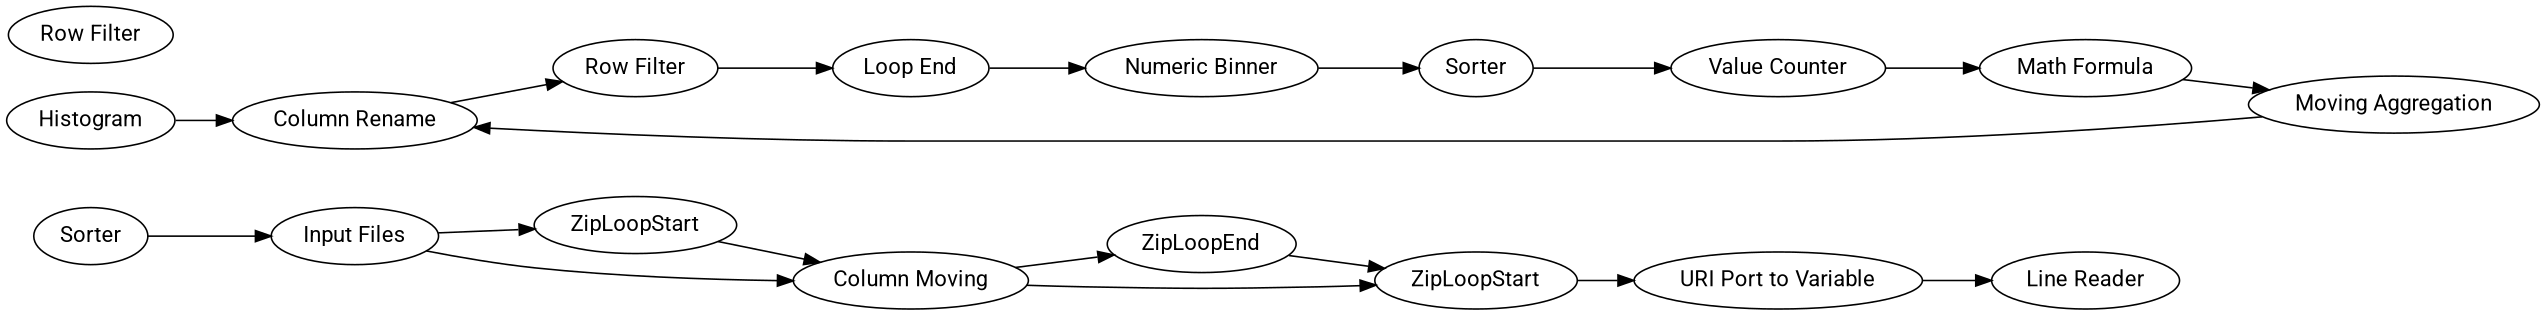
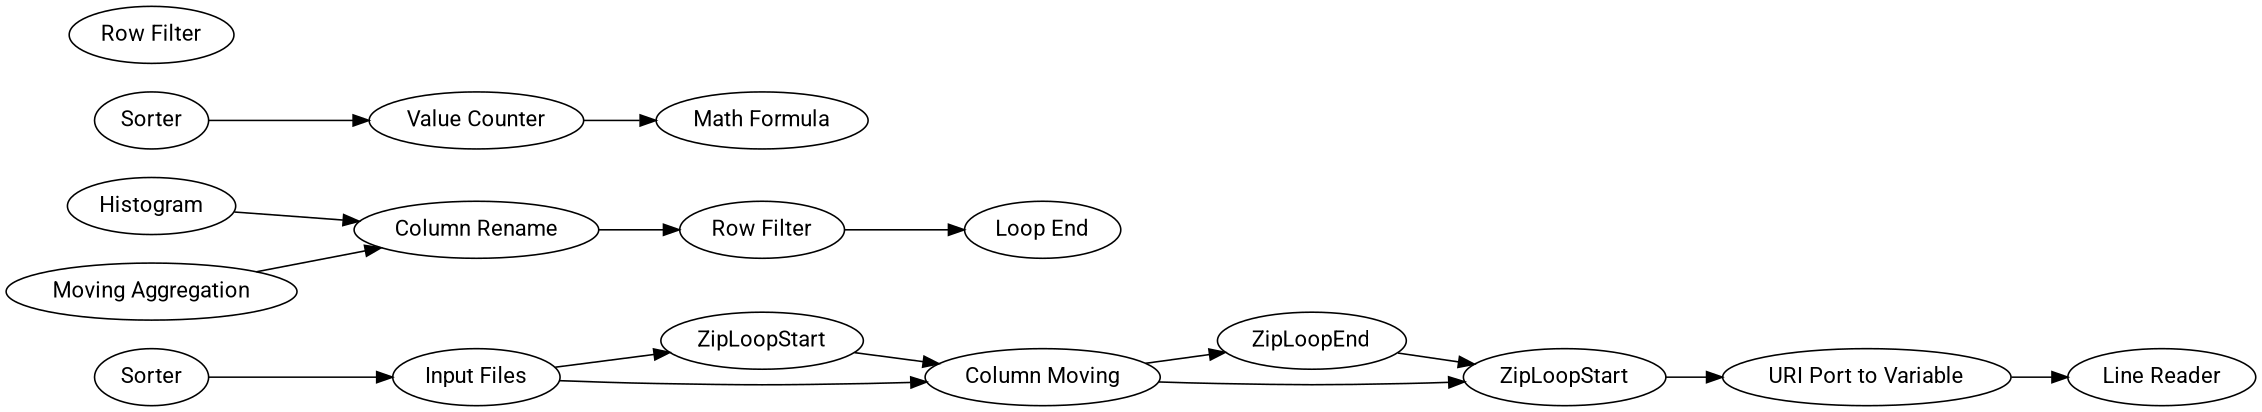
  digraph {
    fontname=Roboto
    rankdir=LR
    node [fontname=Roboto]
    edge [fontname=Roboto]
    n1 [label=ZipLoopStart]
    n2 [label="Column Moving"]
    n3 [label=ZipLoopEnd]
    n4 [label=ZipLoopStart]
    n5 [label="URI Port to Variable"]
    n6 [label=Histogram]
    n7 [label="Column Rename"]
    n8 [label="Line Reader"]
    n9 [label="Loop End"]
-   n10 [label="Numeric Binner"]
    n11 [label=Sorter]
    n12 [label="Value Counter"]
    n13 [label="Math Formula"]
    n14 [label="Moving Aggregation"]
    n15 [label=Sorter]
    n16 [label="Input Files"]
    n17 [label="Row Filter"]
    n18 [label="Row Filter"]
    n1 -> n2
    n2 -> n3
    n2 -> n4
    n3 -> n4
    n4 -> n5
    n5 -> n8
    n6 -> n7
    n7 -> n17
-   n9 -> n10
-   n10 -> n11
    n11 -> n12
    n12 -> n13
-   n13 -> n14
    n14 -> n7
    n15 -> n16
    n16 -> n1
    n16 -> n2
    n17 -> n9
  }
